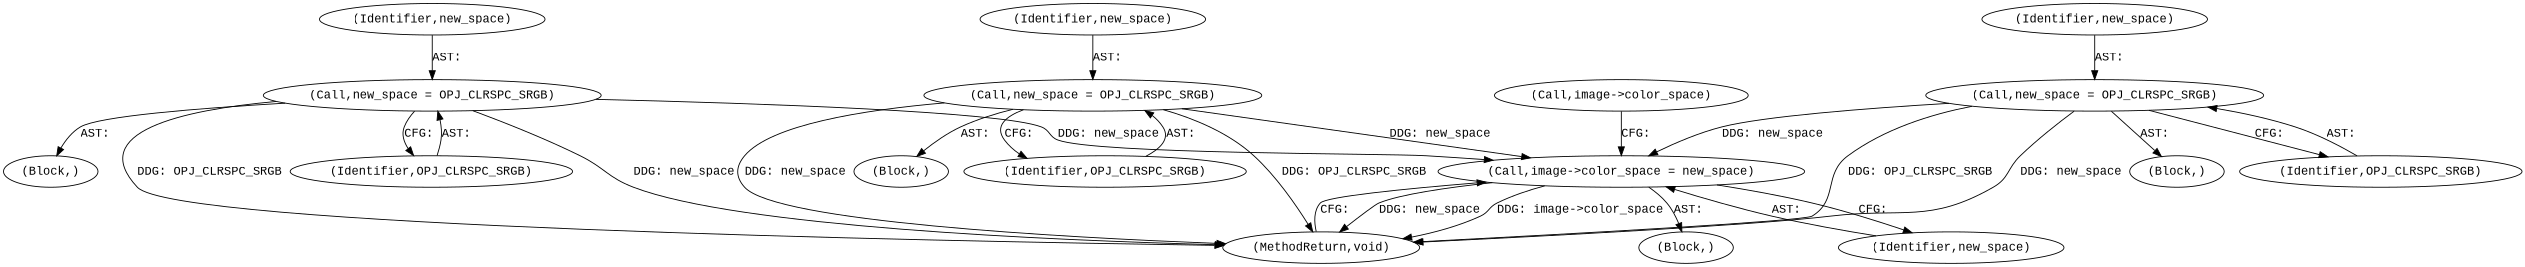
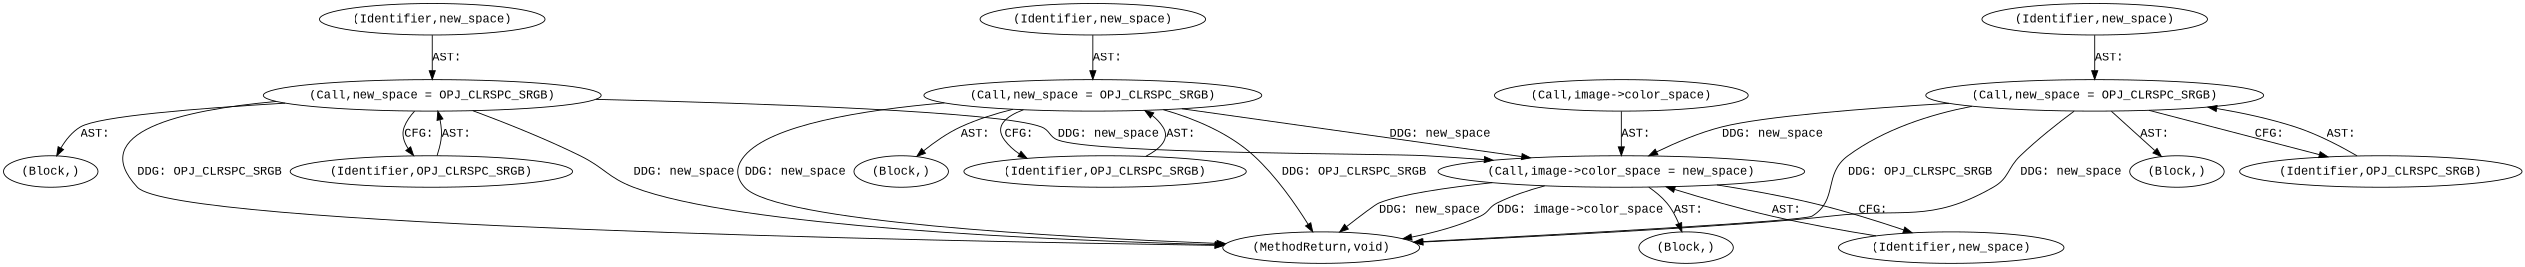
  digraph {
    fontname="Liberation Mono"
    node [fontname="Liberation Mono"]
    edge [fontname="Liberation Mono"]
    n1 [label="(Call,image->color_space = new_space)"]
    n2 [label="(Block,)"]
    n3 [label="(MethodReturn,void)"]
    n4 [label="(Identifier,new_space)"]
    n5 [label="(Call,new_space = OPJ_CLRSPC_SRGB)"]
    n6 [label="(Block,)"]
    n7 [label="(Identifier,OPJ_CLRSPC_SRGB)"]
    n8 [label="(Call,new_space = OPJ_CLRSPC_SRGB)"]
    n9 [label="(Block,)"]
    n10 [label="(Identifier,OPJ_CLRSPC_SRGB)"]
    n11 [label="(Call,new_space = OPJ_CLRSPC_SRGB)"]
    n12 [label="(Block,)"]
    n13 [label="(Identifier,OPJ_CLRSPC_SRGB)"]
    n14 [label="(Identifier,new_space)"]
    n15 [label="(Call,image->color_space)"]
    n16 [label="(Identifier,new_space)"]
    n17 [label="(Identifier,new_space)"]
    n1 -> n2 [label="AST: "]
    n1 -> n3 [label="DDG: new_space"]
    n1 -> n3 [label="DDG: image->color_space"]
    n1 -> n4 [label="CFG: "]
-   n3 -> n1 [label="CFG: "]
    n4 -> n1 [label="AST: "]
    n5 -> n1 [label="DDG: new_space"]
    n5 -> n3 [label="DDG: OPJ_CLRSPC_SRGB"]
    n5 -> n3 [label="DDG: new_space"]
    n5 -> n6 [label="AST: "]
    n5 -> n7 [label="CFG: "]
    n7 -> n5 [label="AST: "]
    n8 -> n1 [label="DDG: new_space"]
    n8 -> n3 [label="DDG: OPJ_CLRSPC_SRGB"]
    n8 -> n3 [label="DDG: new_space"]
    n8 -> n9 [label="AST: "]
    n8 -> n10 [label="CFG: "]
    n10 -> n8 [label="AST: "]
    n11 -> n1 [label="DDG: new_space"]
    n11 -> n3 [label="DDG: OPJ_CLRSPC_SRGB"]
    n11 -> n3 [label="DDG: new_space"]
    n11 -> n12 [label="AST: "]
    n11 -> n13 [label="CFG: "]
    n13 -> n11 [label="AST: "]
    n14 -> n5 [label="AST: "]
-   n15 -> n1 [label="CFG: "]
+   n15 -> n1 [label="AST: "]
    n16 -> n8 [label="AST: "]
    n17 -> n11 [label="AST: "]
  }
